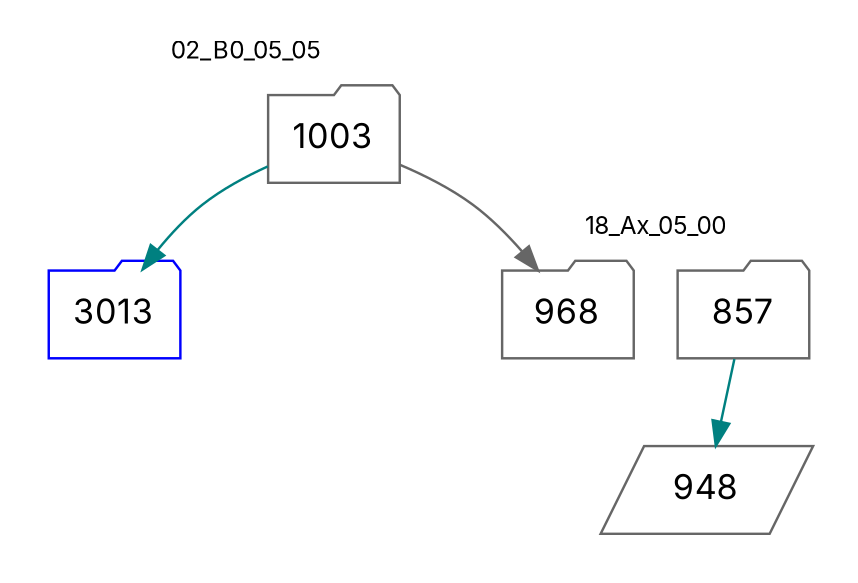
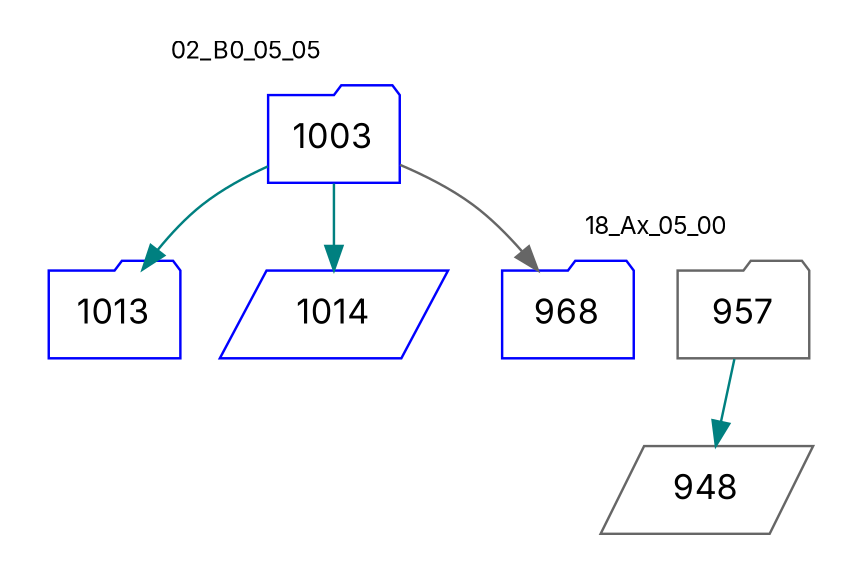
  digraph {
    fontname=Inter
    node [color=gray40 fontname=Inter shape=folder]
    edge [color=teal fontname=Inter]
-   n1 [label=857]
+   n1 [label=957]
    n2 [label=948 shape=parallelogram]
-   n3 [label=968]
-   n4 [label=1003]
-   n5 [color=blue label=3013]
+   n3 [color=blue label=968]
+   n4 [color=blue label=1003]
+   n5 [color=blue label=1013]
+   n6 [color=blue label=1014 shape=parallelogram]
    subgraph cluster_1 {
      color=white
      fontsize=10
      label="18_Ax_05_00"
      n1
      n2
      n3
    }
    subgraph cluster_2 {
      color=white
      fontsize=10
      label="02_B0_05_05"
      n4
      n5
+     n6
    }
    n1 -> n2
    n4 -> n3 [color=gray40]
    n4 -> n5
+   n4 -> n6
  }
